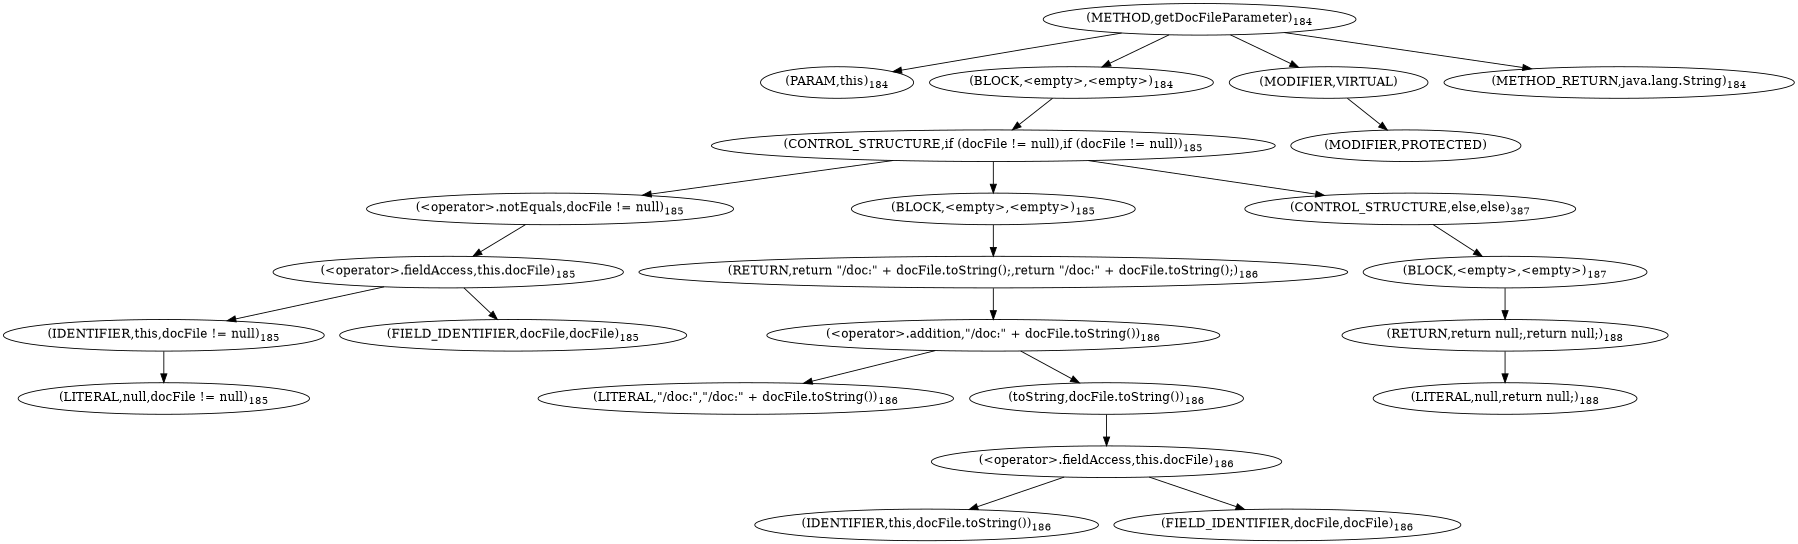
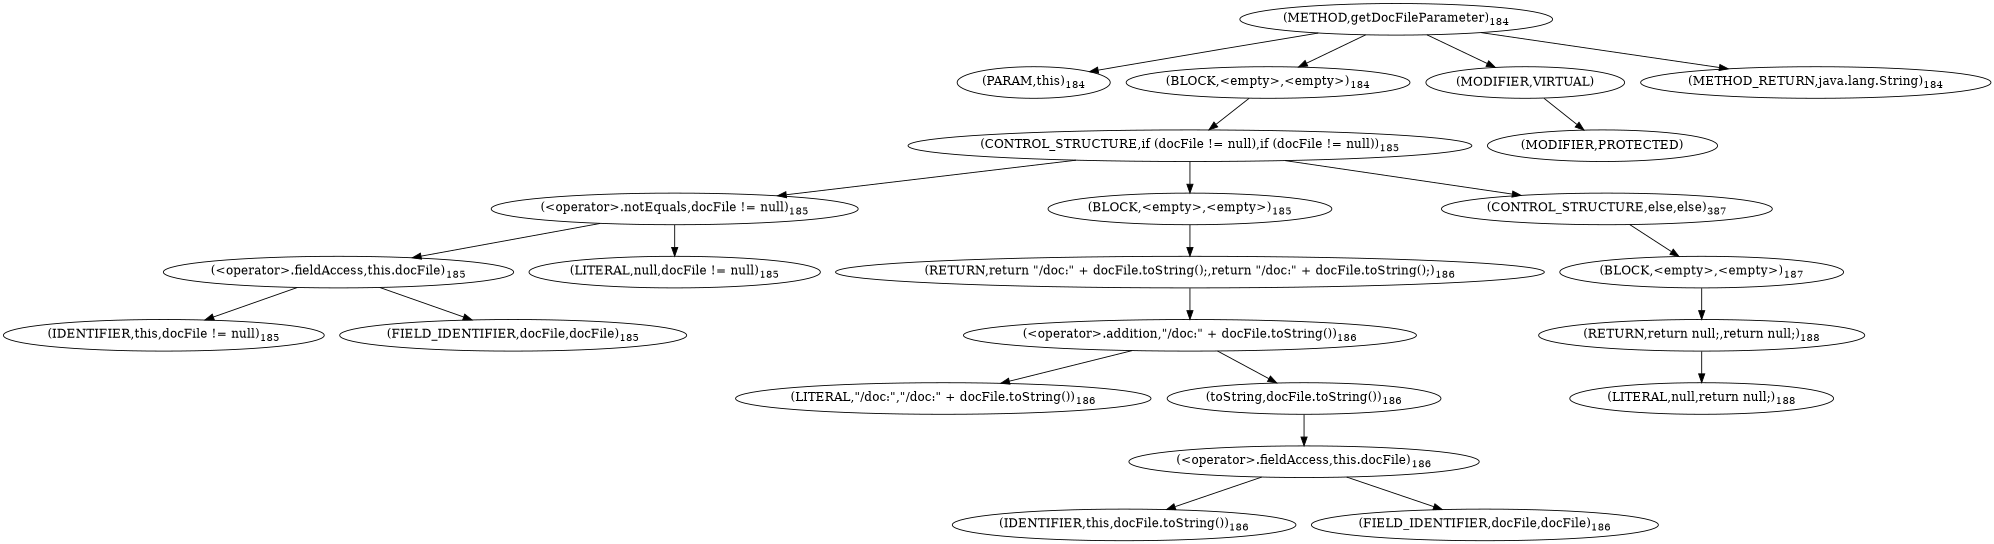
  digraph {
    n1 [label=<(METHOD,getDocFileParameter)<SUB>184</SUB>>]
    n2 [label=<(PARAM,this)<SUB>184</SUB>>]
    n3 [label=<(BLOCK,&lt;empty&gt;,&lt;empty&gt;)<SUB>184</SUB>>]
    n4 [label=<(MODIFIER,VIRTUAL)>]
    n5 [label=<(METHOD_RETURN,java.lang.String)<SUB>184</SUB>>]
    n6 [label=<(CONTROL_STRUCTURE,if (docFile != null),if (docFile != null))<SUB>185</SUB>>]
    n7 [label=<(MODIFIER,PROTECTED)>]
    n8 [label=<(&lt;operator&gt;.notEquals,docFile != null)<SUB>185</SUB>>]
    n9 [label=<(BLOCK,&lt;empty&gt;,&lt;empty&gt;)<SUB>185</SUB>>]
    n10 [label=<(CONTROL_STRUCTURE,else,else)<SUB>387</SUB>>]
    n11 [label=<(&lt;operator&gt;.fieldAccess,this.docFile)<SUB>185</SUB>>]
    n12 [label=<(LITERAL,null,docFile != null)<SUB>185</SUB>>]
    n13 [label=<(RETURN,return &quot;/doc:&quot; + docFile.toString();,return &quot;/doc:&quot; + docFile.toString();)<SUB>186</SUB>>]
    n14 [label=<(BLOCK,&lt;empty&gt;,&lt;empty&gt;)<SUB>187</SUB>>]
    n15 [label=<(IDENTIFIER,this,docFile != null)<SUB>185</SUB>>]
    n16 [label=<(FIELD_IDENTIFIER,docFile,docFile)<SUB>185</SUB>>]
    n17 [label=<(&lt;operator&gt;.addition,&quot;/doc:&quot; + docFile.toString())<SUB>186</SUB>>]
    n18 [label=<(LITERAL,&quot;/doc:&quot;,&quot;/doc:&quot; + docFile.toString())<SUB>186</SUB>>]
    n19 [label=<(toString,docFile.toString())<SUB>186</SUB>>]
    n20 [label=<(&lt;operator&gt;.fieldAccess,this.docFile)<SUB>186</SUB>>]
    n21 [label=<(IDENTIFIER,this,docFile.toString())<SUB>186</SUB>>]
    n22 [label=<(FIELD_IDENTIFIER,docFile,docFile)<SUB>186</SUB>>]
    n23 [label=<(RETURN,return null;,return null;)<SUB>188</SUB>>]
    n24 [label=<(LITERAL,null,return null;)<SUB>188</SUB>>]
    n1 -> n2
    n1 -> n3
    n1 -> n4
    n1 -> n5
    n3 -> n6
    n4 -> n7
    n6 -> n8
    n6 -> n9
    n6 -> n10
    n8 -> n11
-   n15 -> n12
+   n8 -> n12
    n9 -> n13
    n10 -> n14
    n11 -> n15
    n11 -> n16
    n13 -> n17
    n14 -> n23
    n17 -> n18
    n17 -> n19
    n19 -> n20
    n20 -> n21
    n20 -> n22
    n23 -> n24
  }
